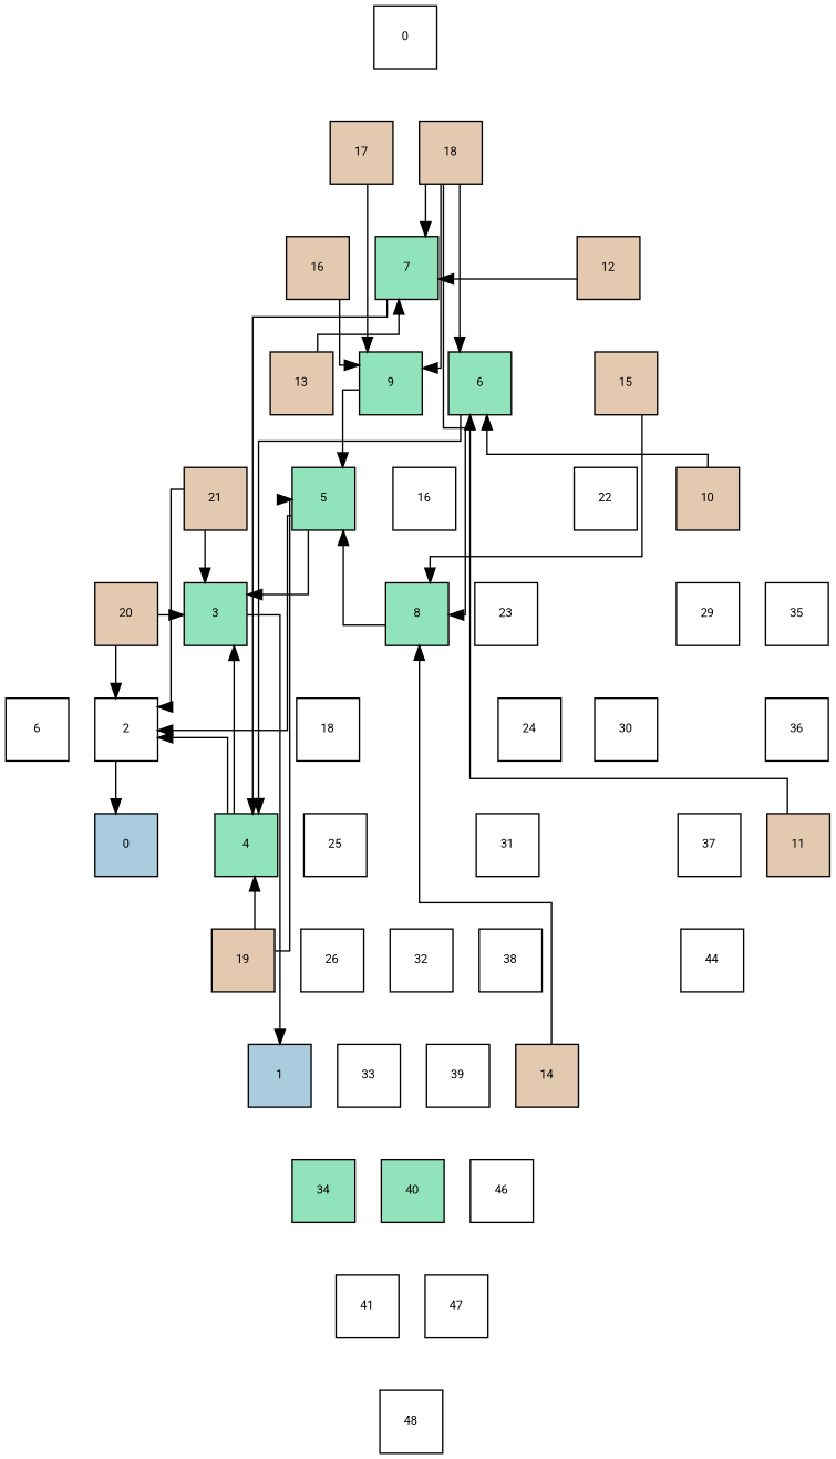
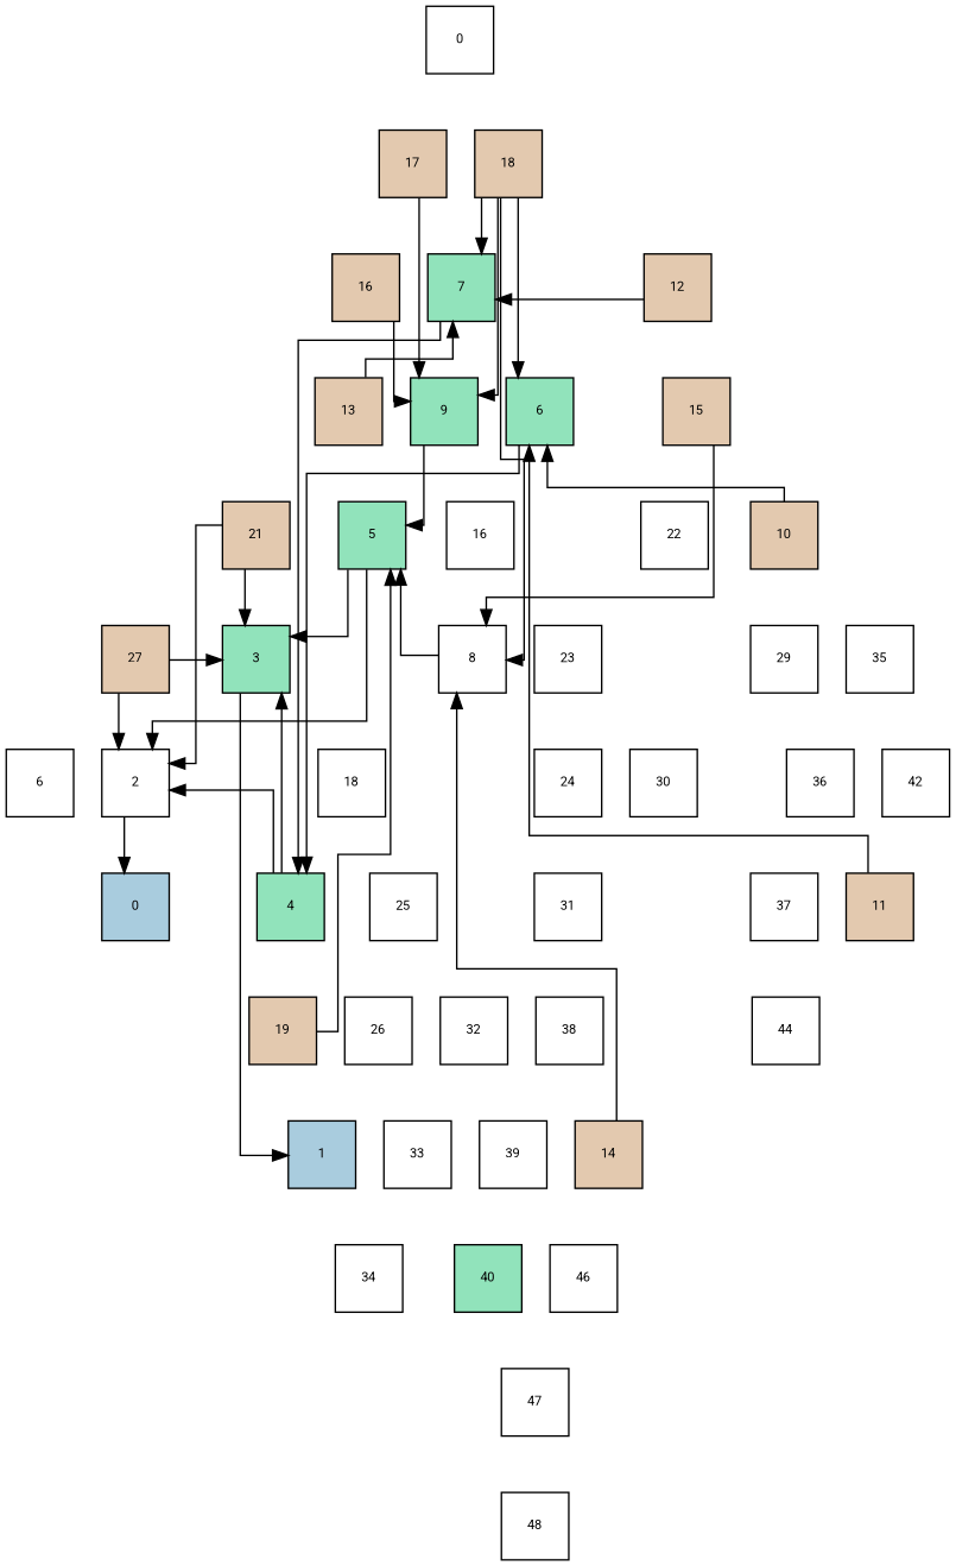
  digraph {
    fontname=Roboto
    rank=same
    rankdir=TB
    splines=ortho
    node [fillcolor="#ffffff" fixedsize=true fontname=Roboto fontsize=8 shape=square style=filled]
    edge [constraint=true fontname=Roboto style=invis]
    n1 [label=0 width=0.6]
    n2 [fillcolor="#e3c9af" label=17 width=0.6]
    n3 [fillcolor="#e3c9af" label=18 width=0.6]
    n4 [fillcolor="#e3c9af" label=16 width=0.6]
    n5 [fillcolor="#91e3bb" label=7 width=0.6]
    n6 [fillcolor="#91e3bb" label=9 width=0.6]
    n7 [fillcolor="#e3c9af" label=12 width=0.6]
    n8 [fillcolor="#91e3bb" label=6 width=0.6]
-   n9 [fillcolor="#91e3bb" label=8 width=0.6]
+   n9 [label=8 width=0.6]
    n10 [fillcolor="#e3c9af" label=13 width=0.6]
    n11 [fillcolor="#91e3bb" label=4 width=0.6]
    n12 [fillcolor="#91e3bb" label=5 width=0.6]
    n13 [label=16 width=0.6]
    n14 [fillcolor="#e3c9af" label=21 width=0.6]
-   n15 [fillcolor="#e3c9af" label=20 width=0.6]
+   n15 [fillcolor="#e3c9af" label=27 width=0.6]
    n16 [fillcolor="#91e3bb" label=3 width=0.6]
    n17 [label=2 width=0.6]
    n18 [label=6 width=0.6]
    n19 [label=18 width=0.6]
    n20 [fillcolor="#a9ccde" label=1 width=0.6]
    n21 [fillcolor="#a9ccde" label=0 width=0.6]
    n22 [fillcolor="#e3c9af" label=19 width=0.6]
    n23 [fillcolor="#e3c9af" label=15 width=0.6]
    n24 [label=22 width=0.6]
    n25 [label=24 width=0.6]
    n26 [label=26 width=0.6]
    n27 [label=23 width=0.6]
    n28 [label=25 width=0.6]
-   n29 [fillcolor="#91e3bb" label=34 width=0.6]
+   n29 [label=34 width=0.6]
    n30 [fillcolor="#e3c9af" label=10 width=0.6]
    n31 [label=29 width=0.6]
    n32 [label=30 width=0.6]
    n33 [label=31 width=0.6]
    n34 [label=32 width=0.6]
    n35 [label=33 width=0.6]
    n36 [label=35 width=0.6]
    n37 [label=36 width=0.6]
    n38 [label=37 width=0.6]
    n39 [label=38 width=0.6]
    n40 [label=39 width=0.6]
    n41 [fillcolor="#91e3bb" label=40 width=0.6]
-   n42 [label=41 width=0.6]
+   n43 [label=42 width=0.6]
    n44 [fillcolor="#e3c9af" label=11 width=0.6]
    n45 [label=44 width=0.6]
    n46 [fillcolor="#e3c9af" label=14 width=0.6]
    n47 [label=46 width=0.6]
    n48 [label=47 width=0.6]
    n49 [label=48 width=0.6]
    n1 -> n2
    n1 -> n3
    n2 -> n4
    n2 -> n5
    n2 -> n6 [constraint=false style=vis]
    n3 -> n5 [constraint=false style=vis]
    n3 -> n5
    n3 -> n6 [constraint=false style=vis]
    n3 -> n7
    n3 -> n8 [constraint=false style=vis]
    n3 -> n9 [constraint=false style=vis]
    n4 -> n6 [constraint=false style=vis]
    n4 -> n6
    n4 -> n10
    n5 -> n6
    n5 -> n8
    n5 -> n11 [constraint=false style=vis]
    n6 -> n12 [constraint=false style=vis]
    n6 -> n12
    n6 -> n13
    n7 -> n5 [constraint=false style=vis]
    n7 -> n8
    n7 -> n23
    n8 -> n11 [constraint=false style=vis]
    n8 -> n13
    n8 -> n24
    n9 -> n12 [constraint=false style=vis]
    n9 -> n19
    n9 -> n25
    n10 -> n5 [constraint=false style=vis]
    n10 -> n12
    n10 -> n14
    n11 -> n16 [constraint=false style=vis]
    n11 -> n17 [constraint=false style=vis]
    n11 -> n22
    n11 -> n26
    n12 -> n9
    n12 -> n16 [constraint=false style=vis]
    n12 -> n16
    n12 -> n17 [constraint=false style=vis]
    n13 -> n9
    n13 -> n27
    n14 -> n15
    n14 -> n16 [constraint=false style=vis]
    n14 -> n16
    n14 -> n17 [constraint=false style=vis]
    n15 -> n16 [constraint=false style=vis]
    n15 -> n17 [constraint=false style=vis]
    n15 -> n17
    n15 -> n18
    n16 -> n17
    n16 -> n19
    n16 -> n20 [constraint=false style=vis]
    n17 -> n11
    n17 -> n21 [constraint=false style=vis]
    n17 -> n21
    n18 -> n21
    n19 -> n11
    n19 -> n28
    n20 -> n29
    n21 -> n22
-   n22 -> n11 [constraint=false style=vis]
    n22 -> n12 [constraint=false style=vis]
    n22 -> n20
    n23 -> n9 [constraint=false style=vis]
    n23 -> n24
    n23 -> n30
    n24 -> n27
    n24 -> n31
    n25 -> n28
    n25 -> n33
    n26 -> n20
    n26 -> n35
    n27 -> n25
    n27 -> n32
    n28 -> n26
    n28 -> n34
-   n29 -> n42
    n30 -> n8 [constraint=false style=vis]
    n30 -> n31
    n30 -> n36
    n31 -> n32
    n31 -> n37
    n32 -> n33
    n32 -> n38
    n33 -> n34
    n33 -> n39
    n34 -> n35
    n34 -> n40
    n35 -> n29
    n35 -> n41
    n36 -> n37
+   n36 -> n43
    n37 -> n38
    n37 -> n44
    n38 -> n39
    n38 -> n45
    n39 -> n40
    n39 -> n46
    n40 -> n41
    n40 -> n47
-   n41 -> n42
    n41 -> n48
-   n42 -> n49
+   n43 -> n44
    n44 -> n8 [constraint=false style=vis]
    n44 -> n45
    n45 -> n46
    n46 -> n9 [constraint=false style=vis]
    n46 -> n47
    n47 -> n48
    n48 -> n49
  }
